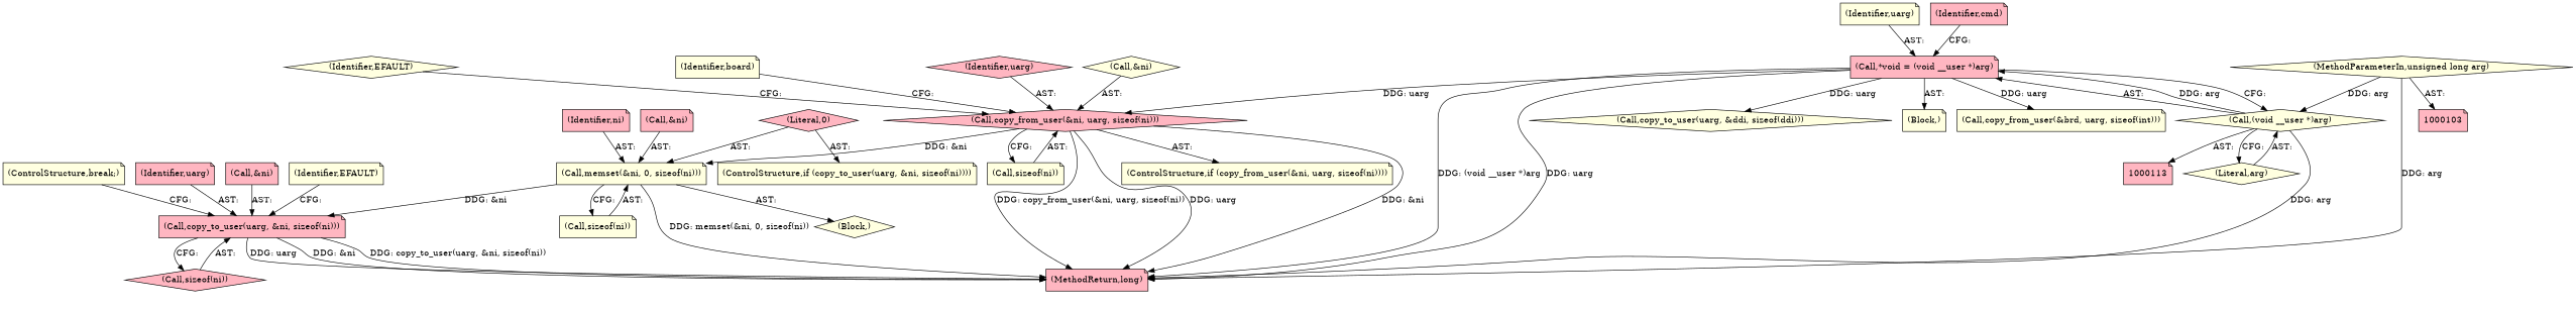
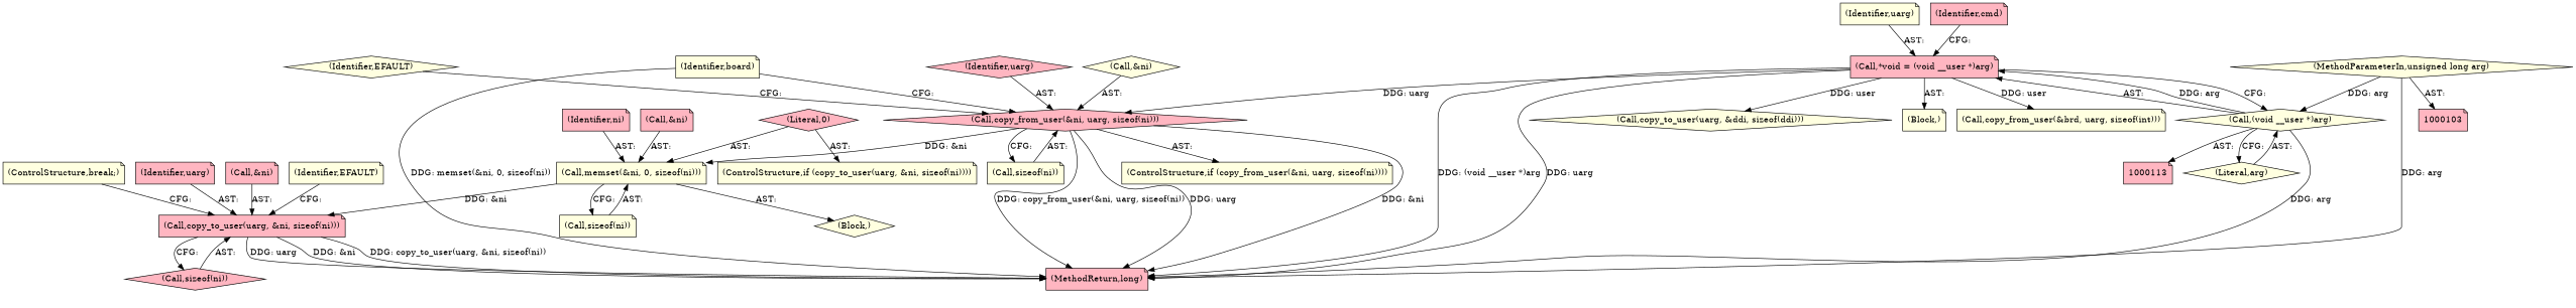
  digraph {
    node [fillcolor=lightyellow shape=note style=filled]
    n1 [label="(Call,memset(&ni, 0, sizeof(ni)))"]
    n2 [fillcolor=lightpink label="(Call,copy_to_user(uarg, &ni, sizeof(ni)))"]
    n3 [label="(Call,sizeof(ni))"]
    n4 [label="(Block,)" shape=diamond]
    n5 [fillcolor=lightpink label="(MethodReturn,long)"]
    n6 [fillcolor=lightpink label="(Call,sizeof(ni))" shape=diamond]
    n7 [fillcolor=lightpink label="(Call,copy_from_user(&ni, uarg, sizeof(ni)))" shape=diamond]
    n8 [label="(Call,sizeof(ni))"]
    n9 [label="(ControlStructure,if (copy_from_user(&ni, uarg, sizeof(ni))))"]
    n10 [fillcolor=lightpink label="(Call,*void = (void __user *)arg)"]
    n11 [label="(Call,(void __user *)arg)" shape=diamond]
    n12 [label="(Call,copy_to_user(uarg, &ddi, sizeof(ddi)))" shape=diamond]
    n13 [label="(Block,)"]
    n14 [label="(Call,copy_from_user(&brd, uarg, sizeof(int)))"]
    n15 [label="(Literal,arg)" shape=diamond]
    1000113 [fillcolor=lightpink]
    n17 [label="(MethodParameterIn,unsigned long arg)" shape=diamond]
    1000103 [fillcolor=lightpink]
    n19 [label="(ControlStructure,if (copy_to_user(uarg, &ni, sizeof(ni))))"]
    n20 [fillcolor=lightpink label="(Call,&ni)"]
    n21 [label="(Identifier,board)"]
    n22 [label="(Identifier,EFAULT)" shape=diamond]
    n23 [fillcolor=lightpink label="(Identifier,uarg)" shape=diamond]
    n24 [fillcolor=lightpink label="(Literal,0)" shape=diamond]
    n25 [label="(Identifier,uarg)"]
    n26 [label="(Call,&ni)" shape=diamond]
    n27 [fillcolor=lightpink label="(Identifier,ni)"]
    n28 [fillcolor=lightpink label="(Call,&ni)"]
    n29 [fillcolor=lightpink label="(Identifier,cmd)"]
    n30 [label="(Identifier,EFAULT)"]
    n31 [label="(ControlStructure,break;)"]
    n32 [fillcolor=lightpink label="(Identifier,uarg)"]
    n1 -> n2 [label="DDG: &ni"]
    n1 -> n3 [label="CFG: "]
    n1 -> n4 [label="AST: "]
-   n1 -> n5 [label="DDG: memset(&ni, 0, sizeof(ni))"]
+   n21 -> n5 [label="DDG: memset(&ni, 0, sizeof(ni))"]
    n2 -> n5 [label="DDG: &ni"]
    n2 -> n5 [label="DDG: copy_to_user(uarg, &ni, sizeof(ni))"]
    n2 -> n5 [label="DDG: uarg"]
    n2 -> n6 [label="CFG: "]
    n3 -> n1 [label="AST: "]
    n6 -> n2 [label="AST: "]
    n7 -> n1 [label="DDG: &ni"]
    n7 -> n5 [label="DDG: &ni"]
    n7 -> n5 [label="DDG: copy_from_user(&ni, uarg, sizeof(ni))"]
    n7 -> n5 [label="DDG: uarg"]
    n7 -> n8 [label="CFG: "]
    n7 -> n9 [label="AST: "]
    n8 -> n7 [label="AST: "]
    n10 -> n5 [label="DDG: (void __user *)arg"]
    n10 -> n5 [label="DDG: uarg"]
    n10 -> n7 [label="DDG: uarg"]
    n10 -> n11 [label="CFG: "]
-   n10 -> n12 [label="DDG: uarg"]
+   n10 -> n12 [label="DDG: user"]
    n10 -> n13 [label="AST: "]
-   n10 -> n14 [label="DDG: uarg"]
+   n10 -> n14 [label="DDG: user"]
    n11 -> n5 [label="DDG: arg"]
    n11 -> n10 [label="AST: "]
    n11 -> n10 [label="DDG: arg"]
    n11 -> n15 [label="CFG: "]
    n11 -> 1000113 [label="AST: "]
    n15 -> n11 [label="AST: "]
    n17 -> n5 [label="DDG: arg"]
    n17 -> n11 [label="DDG: arg"]
    n17 -> 1000103 [label="AST: "]
    n20 -> n1 [label="AST: "]
    n21 -> n7 [label="CFG: "]
    n22 -> n7 [label="CFG: "]
    n23 -> n7 [label="AST: "]
    n24 -> n1 [label="AST: "]
    n24 -> n19 [label="AST: "]
    n25 -> n10 [label="AST: "]
    n26 -> n7 [label="AST: "]
    n27 -> n1 [label="AST: "]
    n28 -> n2 [label="AST: "]
    n29 -> n10 [label="CFG: "]
    n30 -> n2 [label="CFG: "]
    n31 -> n2 [label="CFG: "]
    n32 -> n2 [label="AST: "]
  }
